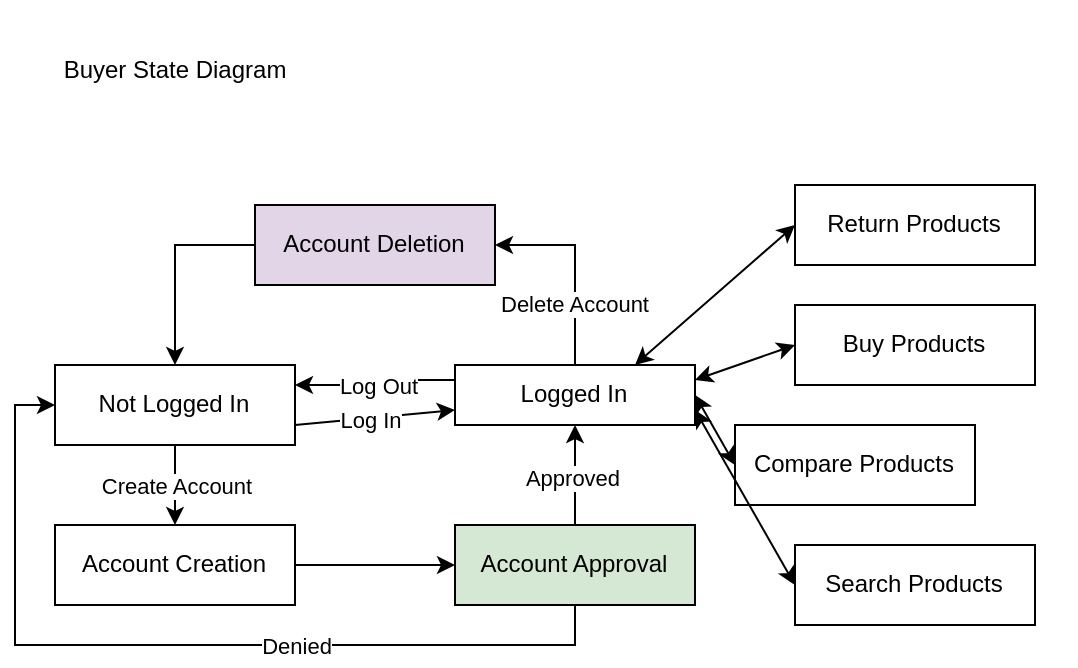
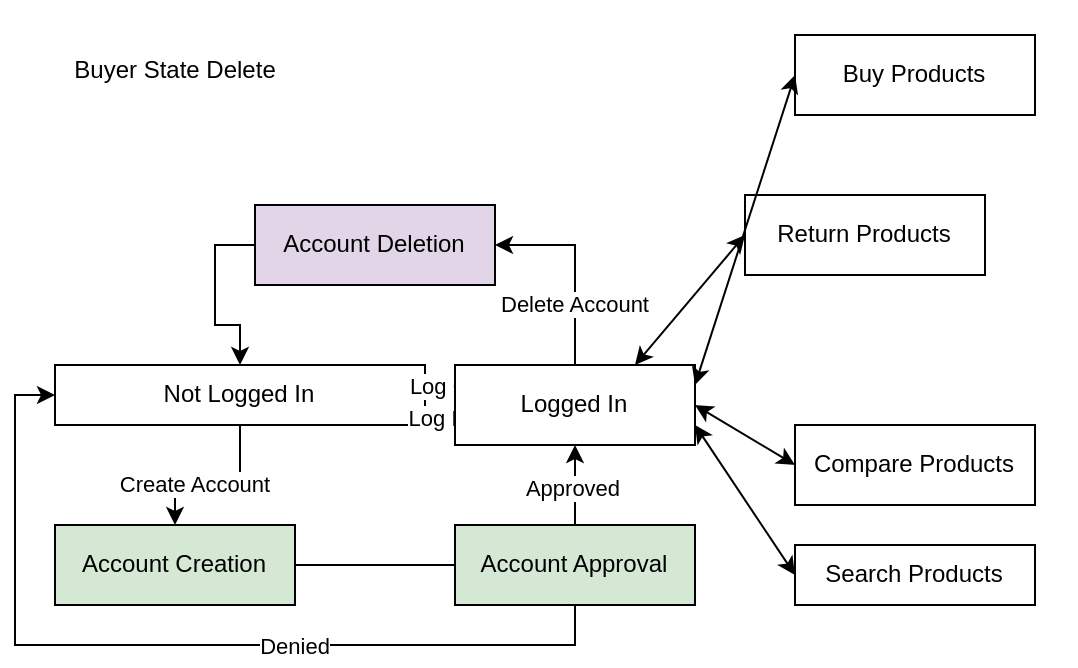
  <mxCell id="0" />
  <mxCell id="1" parent="0" />
  <mxCell id="2" style="edgeStyle=orthogonalEdgeStyle;rounded=0;orthogonalLoop=1;jettySize=auto;html=1;exitX=0.5;exitY=1;exitDx=0;exitDy=0;entryX=0.5;entryY=0;entryDx=0;entryDy=0;" edge="1" parent="1" source="4" target="17"><mxGeometry relative="1" as="geometry" /></mxCell>
  <mxCell id="3" value="Create Account" style="edgeLabel;html=1;align=center;verticalAlign=middle;resizable=0;points=[];" vertex="1" connectable="0" parent="2"><mxGeometry x="0.05" y="5" relative="1" as="geometry"><mxPoint x="-5" y="-1" as="offset" /></mxGeometry></mxCell>
- <mxCell id="4" value="Not Logged In" style="rounded=0;whiteSpace=wrap;html=1;" vertex="1" parent="1"><mxGeometry x="25" y="182" width="120" height="40" as="geometry" /></mxCell>
+ <mxCell id="4" value="Not Logged In" style="rounded=0;whiteSpace=wrap;html=1;" vertex="1" parent="1"><mxGeometry x="25" y="182" width="185" height="30" as="geometry" /></mxCell>
  <mxCell id="5" value="" style="endArrow=classic;html=1;rounded=0;exitX=1;exitY=0.75;exitDx=0;exitDy=0;entryX=0;entryY=0.75;entryDx=0;entryDy=0;" edge="1" parent="1" source="4" target="10"><mxGeometry width="50" height="50" relative="1" as="geometry"><mxPoint x="345" y="392" as="sourcePoint" /><mxPoint x="185" y="212" as="targetPoint" /></mxGeometry></mxCell>
  <mxCell id="6" value="Log In" style="edgeLabel;html=1;align=center;verticalAlign=middle;resizable=0;points=[];" vertex="1" connectable="0" parent="5"><mxGeometry x="-0.05" y="-1" relative="1" as="geometry"><mxPoint as="offset" /></mxGeometry></mxCell>
  <mxCell id="7" style="edgeStyle=orthogonalEdgeStyle;rounded=0;orthogonalLoop=1;jettySize=auto;html=1;exitX=0;exitY=0.25;exitDx=0;exitDy=0;entryX=1;entryY=0.25;entryDx=0;entryDy=0;" edge="1" parent="1" source="10" target="4"><mxGeometry relative="1" as="geometry" /></mxCell>
  <mxCell id="8" value="Log Out" style="edgeLabel;html=1;align=center;verticalAlign=middle;resizable=0;points=[];" vertex="1" connectable="0" parent="7"><mxGeometry x="0.15" relative="1" as="geometry"><mxPoint x="6" as="offset" /></mxGeometry></mxCell>
  <mxCell id="9" value="Delete Account" style="edgeStyle=orthogonalEdgeStyle;rounded=0;orthogonalLoop=1;jettySize=auto;html=1;exitX=0.5;exitY=0;exitDx=0;exitDy=0;entryX=1;entryY=0.5;entryDx=0;entryDy=0;" edge="1" parent="1" source="10" target="13"><mxGeometry x="-0.4" relative="1" as="geometry"><mxPoint as="offset" /></mxGeometry></mxCell>
- <mxCell id="10" value="Logged In" style="rounded=0;whiteSpace=wrap;html=1;" vertex="1" parent="1"><mxGeometry x="225" y="182" width="120" height="30" as="geometry" /></mxCell>
+ <mxCell id="10" value="Logged In" style="rounded=0;whiteSpace=wrap;html=1;" vertex="1" parent="1"><mxGeometry x="225" y="182" width="120" height="40" as="geometry" /></mxCell>
  <mxCell id="11" style="edgeStyle=orthogonalEdgeStyle;rounded=0;orthogonalLoop=1;jettySize=auto;html=1;exitX=0;exitY=0.5;exitDx=0;exitDy=0;entryX=0.5;entryY=0;entryDx=0;entryDy=0;" edge="1" parent="1" source="13" target="4"><mxGeometry relative="1" as="geometry" /></mxCell>
  <mxCell id="12" style="edgeStyle=orthogonalEdgeStyle;rounded=0;orthogonalLoop=1;jettySize=auto;html=1;exitX=0.5;exitY=1;exitDx=0;exitDy=0;" edge="1" parent="1" source="13"><mxGeometry relative="1" as="geometry"><mxPoint x="185" y="142" as="targetPoint" /></mxGeometry></mxCell>
  <mxCell id="13" value="Account Deletion" style="rounded=0;whiteSpace=wrap;html=1;fillColor=#e1d5e7;" vertex="1" parent="1"><mxGeometry x="125" y="102" width="120" height="40" as="geometry" /></mxCell>
- <mxCell id="14" value="Search Products" style="rounded=0;whiteSpace=wrap;html=1;" vertex="1" parent="1"><mxGeometry x="395" y="272" width="120" height="40" as="geometry" /></mxCell>
- <mxCell id="15" value="Compare Products" style="rounded=0;whiteSpace=wrap;html=1;" vertex="1" parent="1"><mxGeometry x="365" y="212" width="120" height="40" as="geometry" /></mxCell>
- <mxCell id="16" style="edgeStyle=orthogonalEdgeStyle;rounded=0;orthogonalLoop=1;jettySize=auto;html=1;exitX=1;exitY=0.5;exitDx=0;exitDy=0;entryX=0;entryY=0.5;entryDx=0;entryDy=0;" edge="1" parent="1" source="17" target="22"><mxGeometry relative="1" as="geometry" /></mxCell>
- <mxCell id="17" value="Account Creation" style="rounded=0;whiteSpace=wrap;html=1;" vertex="1" parent="1"><mxGeometry x="25" y="262" width="120" height="40" as="geometry" /></mxCell>
+ <mxCell id="14" value="Search Products" style="rounded=0;whiteSpace=wrap;html=1;" vertex="1" parent="1"><mxGeometry x="395" y="272" width="120" height="30" as="geometry" /></mxCell>
+ <mxCell id="15" value="Compare Products" style="rounded=0;whiteSpace=wrap;html=1;" vertex="1" parent="1"><mxGeometry x="395" y="212" width="120" height="40" as="geometry" /></mxCell>
+ <mxCell id="16" style="edgeStyle=orthogonalEdgeStyle;rounded=0;orthogonalLoop=1;jettySize=auto;html=1;exitX=1;exitY=0.5;exitDx=0;exitDy=0;entryX=0;entryY=0.5;entryDx=0;entryDy=0;endArrow=none;" edge="1" parent="1" source="17" target="22"><mxGeometry relative="1" as="geometry" /></mxCell>
+ <mxCell id="17" value="Account Creation" style="rounded=0;whiteSpace=wrap;html=1;fillColor=#d5e8d4;" vertex="1" parent="1"><mxGeometry x="25" y="262" width="120" height="40" as="geometry" /></mxCell>
  <mxCell id="18" style="edgeStyle=orthogonalEdgeStyle;rounded=0;orthogonalLoop=1;jettySize=auto;html=1;exitX=0.5;exitY=0;exitDx=0;exitDy=0;entryX=0.5;entryY=1;entryDx=0;entryDy=0;" edge="1" parent="1" source="22" target="10"><mxGeometry relative="1" as="geometry" /></mxCell>
  <mxCell id="19" value="Approved" style="edgeLabel;html=1;align=center;verticalAlign=middle;resizable=0;points=[];" vertex="1" connectable="0" parent="18"><mxGeometry x="-0.05" y="2" relative="1" as="geometry"><mxPoint as="offset" /></mxGeometry></mxCell>
  <mxCell id="20" style="edgeStyle=orthogonalEdgeStyle;rounded=0;orthogonalLoop=1;jettySize=auto;html=1;exitX=0.5;exitY=1;exitDx=0;exitDy=0;entryX=0;entryY=0.5;entryDx=0;entryDy=0;" edge="1" parent="1" source="22" target="4"><mxGeometry relative="1" as="geometry" /></mxCell>
  <mxCell id="21" value="Denied" style="edgeLabel;html=1;align=center;verticalAlign=middle;resizable=0;points=[];" vertex="1" connectable="0" parent="20"><mxGeometry x="-0.45" y="2" relative="1" as="geometry"><mxPoint x="-39" y="-2" as="offset" /></mxGeometry></mxCell>
  <mxCell id="22" value="Account Approval" style="rounded=0;whiteSpace=wrap;html=1;fillColor=#d5e8d4;" vertex="1" parent="1"><mxGeometry x="225" y="262" width="120" height="40" as="geometry" /></mxCell>
- <mxCell id="23" value="Return Products" style="rounded=0;whiteSpace=wrap;html=1;" vertex="1" parent="1"><mxGeometry x="395" y="92" width="120" height="40" as="geometry" /></mxCell>
- <mxCell id="24" value="Buy Products" style="rounded=0;whiteSpace=wrap;html=1;" vertex="1" parent="1"><mxGeometry x="395" y="152" width="120" height="40" as="geometry" /></mxCell>
+ <mxCell id="23" value="Return Products" style="rounded=0;whiteSpace=wrap;html=1;" vertex="1" parent="1"><mxGeometry x="370" y="97" width="120" height="40" as="geometry" /></mxCell>
+ <mxCell id="24" value="Buy Products" style="rounded=0;whiteSpace=wrap;html=1;" vertex="1" parent="1"><mxGeometry x="395" y="17" width="120" height="40" as="geometry" /></mxCell>
  <mxCell id="25" value="" style="endArrow=classic;startArrow=classic;html=1;rounded=0;exitX=1;exitY=0.75;exitDx=0;exitDy=0;entryX=0;entryY=0.5;entryDx=0;entryDy=0;" edge="1" parent="1" source="10" target="14"><mxGeometry width="50" height="50" relative="1" as="geometry"><mxPoint x="345" y="392" as="sourcePoint" /><mxPoint x="395" y="342" as="targetPoint" /></mxGeometry></mxCell>
  <mxCell id="26" value="" style="endArrow=classic;startArrow=classic;html=1;rounded=0;exitX=1;exitY=0.5;exitDx=0;exitDy=0;entryX=0;entryY=0.5;entryDx=0;entryDy=0;" edge="1" parent="1" source="10" target="15"><mxGeometry width="50" height="50" relative="1" as="geometry"><mxPoint x="345" y="392" as="sourcePoint" /><mxPoint x="395" y="342" as="targetPoint" /></mxGeometry></mxCell>
  <mxCell id="27" value="" style="endArrow=classic;startArrow=classic;html=1;rounded=0;exitX=1;exitY=0.25;exitDx=0;exitDy=0;entryX=0;entryY=0.5;entryDx=0;entryDy=0;" edge="1" parent="1" source="10" target="24"><mxGeometry width="50" height="50" relative="1" as="geometry"><mxPoint x="345" y="392" as="sourcePoint" /><mxPoint x="395" y="342" as="targetPoint" /></mxGeometry></mxCell>
  <mxCell id="28" value="" style="endArrow=classic;startArrow=classic;html=1;rounded=0;exitX=0.75;exitY=0;exitDx=0;exitDy=0;entryX=0;entryY=0.5;entryDx=0;entryDy=0;" edge="1" parent="1" source="10" target="23"><mxGeometry width="50" height="50" relative="1" as="geometry"><mxPoint x="345" y="392" as="sourcePoint" /><mxPoint x="395" y="342" as="targetPoint" /></mxGeometry></mxCell>
- <mxCell id="29" value="Buyer State Diagram" style="text;html=1;align=center;verticalAlign=middle;resizable=0;points=[];autosize=1;strokeColor=none;fillColor=none;" vertex="1" parent="1"><mxGeometry x="20" y="20" width="130" height="30" as="geometry" /></mxCell>
+ <mxCell id="29" value="Buyer State Delete" style="text;html=1;align=center;verticalAlign=middle;resizable=0;points=[];autosize=1;strokeColor=none;fillColor=none;" vertex="1" parent="1"><mxGeometry x="20" y="20" width="130" height="30" as="geometry" /></mxCell>
